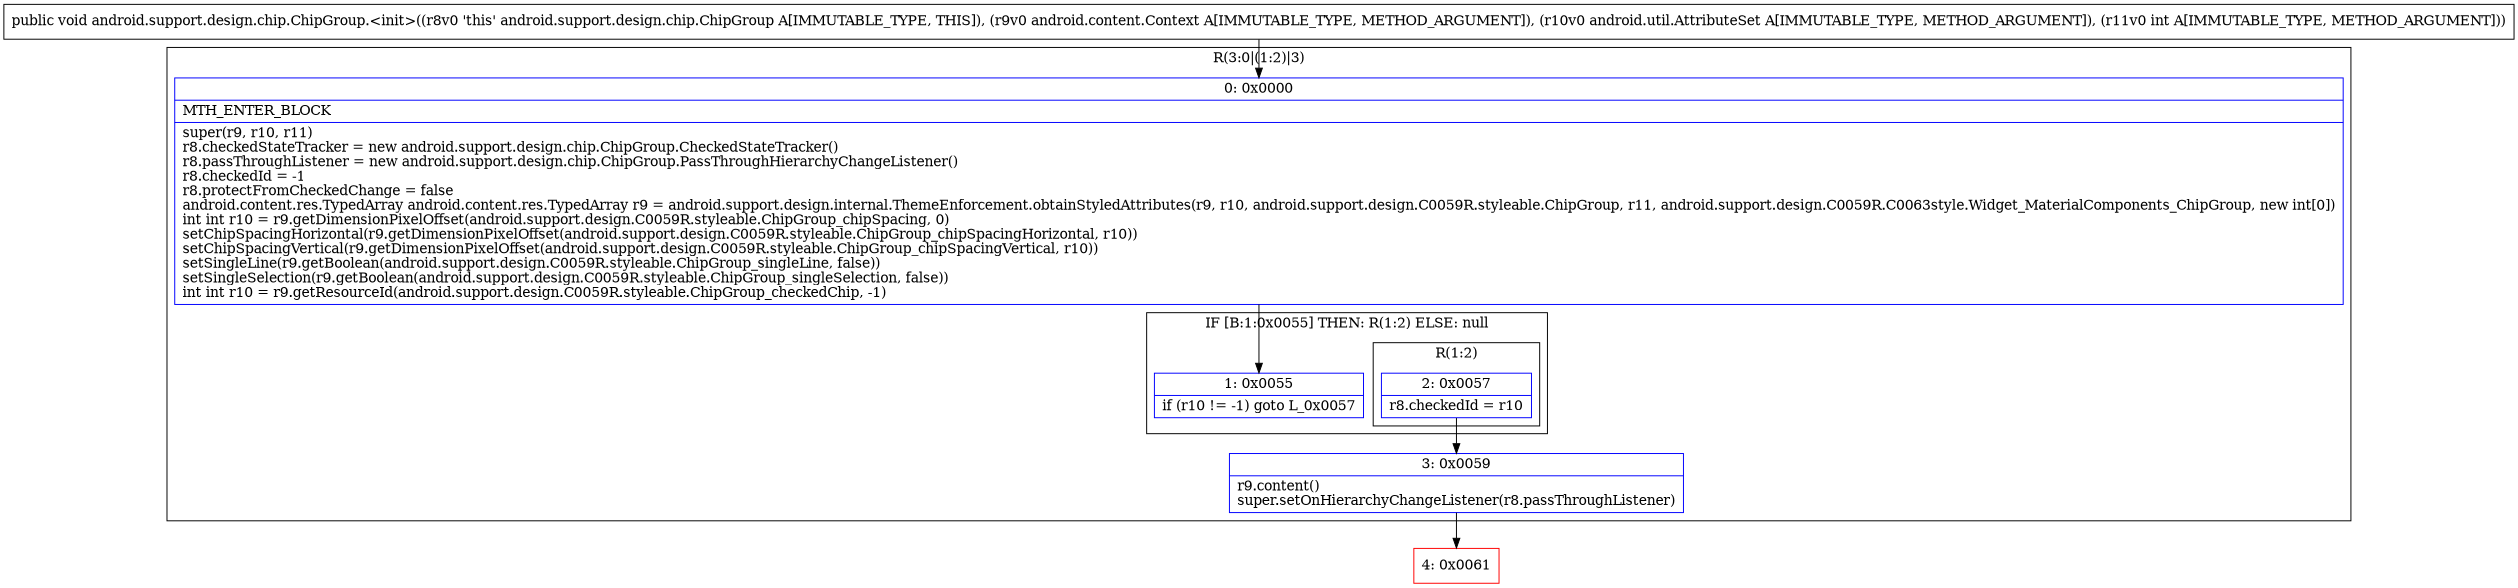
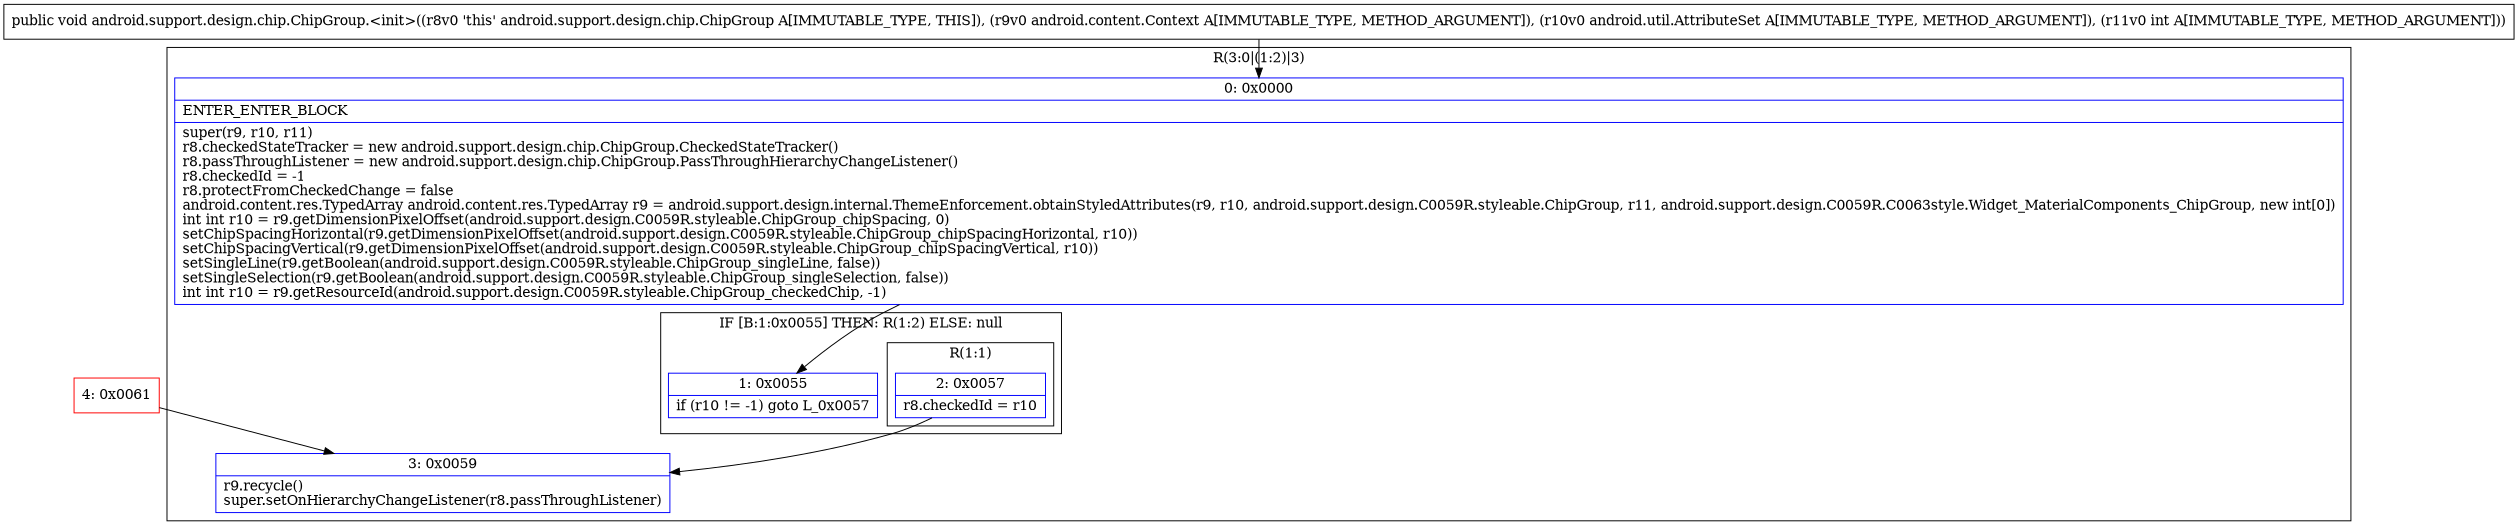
  digraph {
    node [color=blue shape=record]
    n1 [label="{2\:\ 0x0057|r8.checkedId = r10\l}"]
    n2 [label="{1\:\ 0x0055|if (r10 != \-1) goto L_0x0057\l}"]
-   n3 [label="{0\:\ 0x0000|MTH_ENTER_BLOCK\l|super(r9, r10, r11)\lr8.checkedStateTracker = new android.support.design.chip.ChipGroup.CheckedStateTracker()\lr8.passThroughListener = new android.support.design.chip.ChipGroup.PassThroughHierarchyChangeListener()\lr8.checkedId = \-1\lr8.protectFromCheckedChange = false\landroid.content.res.TypedArray android.content.res.TypedArray r9 = android.support.design.internal.ThemeEnforcement.obtainStyledAttributes(r9, r10, android.support.design.C0059R.styleable.ChipGroup, r11, android.support.design.C0059R.C0063style.Widget_MaterialComponents_ChipGroup, new int[0])\lint int r10 = r9.getDimensionPixelOffset(android.support.design.C0059R.styleable.ChipGroup_chipSpacing, 0)\lsetChipSpacingHorizontal(r9.getDimensionPixelOffset(android.support.design.C0059R.styleable.ChipGroup_chipSpacingHorizontal, r10))\lsetChipSpacingVertical(r9.getDimensionPixelOffset(android.support.design.C0059R.styleable.ChipGroup_chipSpacingVertical, r10))\lsetSingleLine(r9.getBoolean(android.support.design.C0059R.styleable.ChipGroup_singleLine, false))\lsetSingleSelection(r9.getBoolean(android.support.design.C0059R.styleable.ChipGroup_singleSelection, false))\lint int r10 = r9.getResourceId(android.support.design.C0059R.styleable.ChipGroup_checkedChip, \-1)\l}"]
-   n4 [label="{3\:\ 0x0059|r9.content()\lsuper.setOnHierarchyChangeListener(r8.passThroughListener)\l}"]
+   n3 [label="{0\:\ 0x0000|ENTER_ENTER_BLOCK\l|super(r9, r10, r11)\lr8.checkedStateTracker = new android.support.design.chip.ChipGroup.CheckedStateTracker()\lr8.passThroughListener = new android.support.design.chip.ChipGroup.PassThroughHierarchyChangeListener()\lr8.checkedId = \-1\lr8.protectFromCheckedChange = false\landroid.content.res.TypedArray android.content.res.TypedArray r9 = android.support.design.internal.ThemeEnforcement.obtainStyledAttributes(r9, r10, android.support.design.C0059R.styleable.ChipGroup, r11, android.support.design.C0059R.C0063style.Widget_MaterialComponents_ChipGroup, new int[0])\lint int r10 = r9.getDimensionPixelOffset(android.support.design.C0059R.styleable.ChipGroup_chipSpacing, 0)\lsetChipSpacingHorizontal(r9.getDimensionPixelOffset(android.support.design.C0059R.styleable.ChipGroup_chipSpacingHorizontal, r10))\lsetChipSpacingVertical(r9.getDimensionPixelOffset(android.support.design.C0059R.styleable.ChipGroup_chipSpacingVertical, r10))\lsetSingleLine(r9.getBoolean(android.support.design.C0059R.styleable.ChipGroup_singleLine, false))\lsetSingleSelection(r9.getBoolean(android.support.design.C0059R.styleable.ChipGroup_singleSelection, false))\lint int r10 = r9.getResourceId(android.support.design.C0059R.styleable.ChipGroup_checkedChip, \-1)\l}"]
+   n4 [label="{3\:\ 0x0059|r9.recycle()\lsuper.setOnHierarchyChangeListener(r8.passThroughListener)\l}"]
    n5 [color=red label="{4\:\ 0x0061}"]
    n6 [label="{public void android.support.design.chip.ChipGroup.\<init\>((r8v0 'this' android.support.design.chip.ChipGroup A[IMMUTABLE_TYPE, THIS]), (r9v0 android.content.Context A[IMMUTABLE_TYPE, METHOD_ARGUMENT]), (r10v0 android.util.AttributeSet A[IMMUTABLE_TYPE, METHOD_ARGUMENT]), (r11v0 int A[IMMUTABLE_TYPE, METHOD_ARGUMENT])) }" color=""]
    subgraph cluster_1 {
      label="R(3:0|(1:2)|3)"
      n3
      n4
      subgraph cluster_2 {
        label="IF [B:1:0x0055] THEN: R(1:2) ELSE: null"
        n2
        subgraph cluster_3 {
-         label="R(1:2)"
+         label="R(1:1)"
          n1
        }
      }
    }
    n1 -> n4
    n3 -> n2
-   n4 -> n5
+   n5 -> n4
    n6 -> n3
  }
